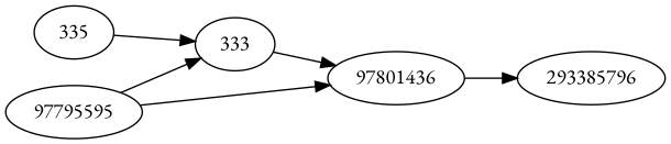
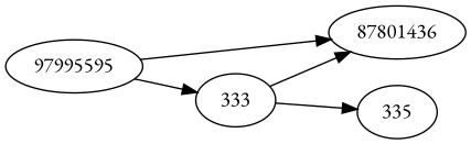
  strict digraph {
    fontname="EB Garamond"
    rankdir=LR
    node [fontname="EB Garamond"]
    edge [fontname="EB Garamond"]
-   97795595
+   97795595 [label=97995595]
    333
-   97801436
-   293385796
+   97801436 [label=87801436]
    335
    97795595 -> 333
    97795595 -> 97801436
    333 -> 97801436
-   97801436 -> 293385796
-   335 -> 333
+   333 -> 335
  }
